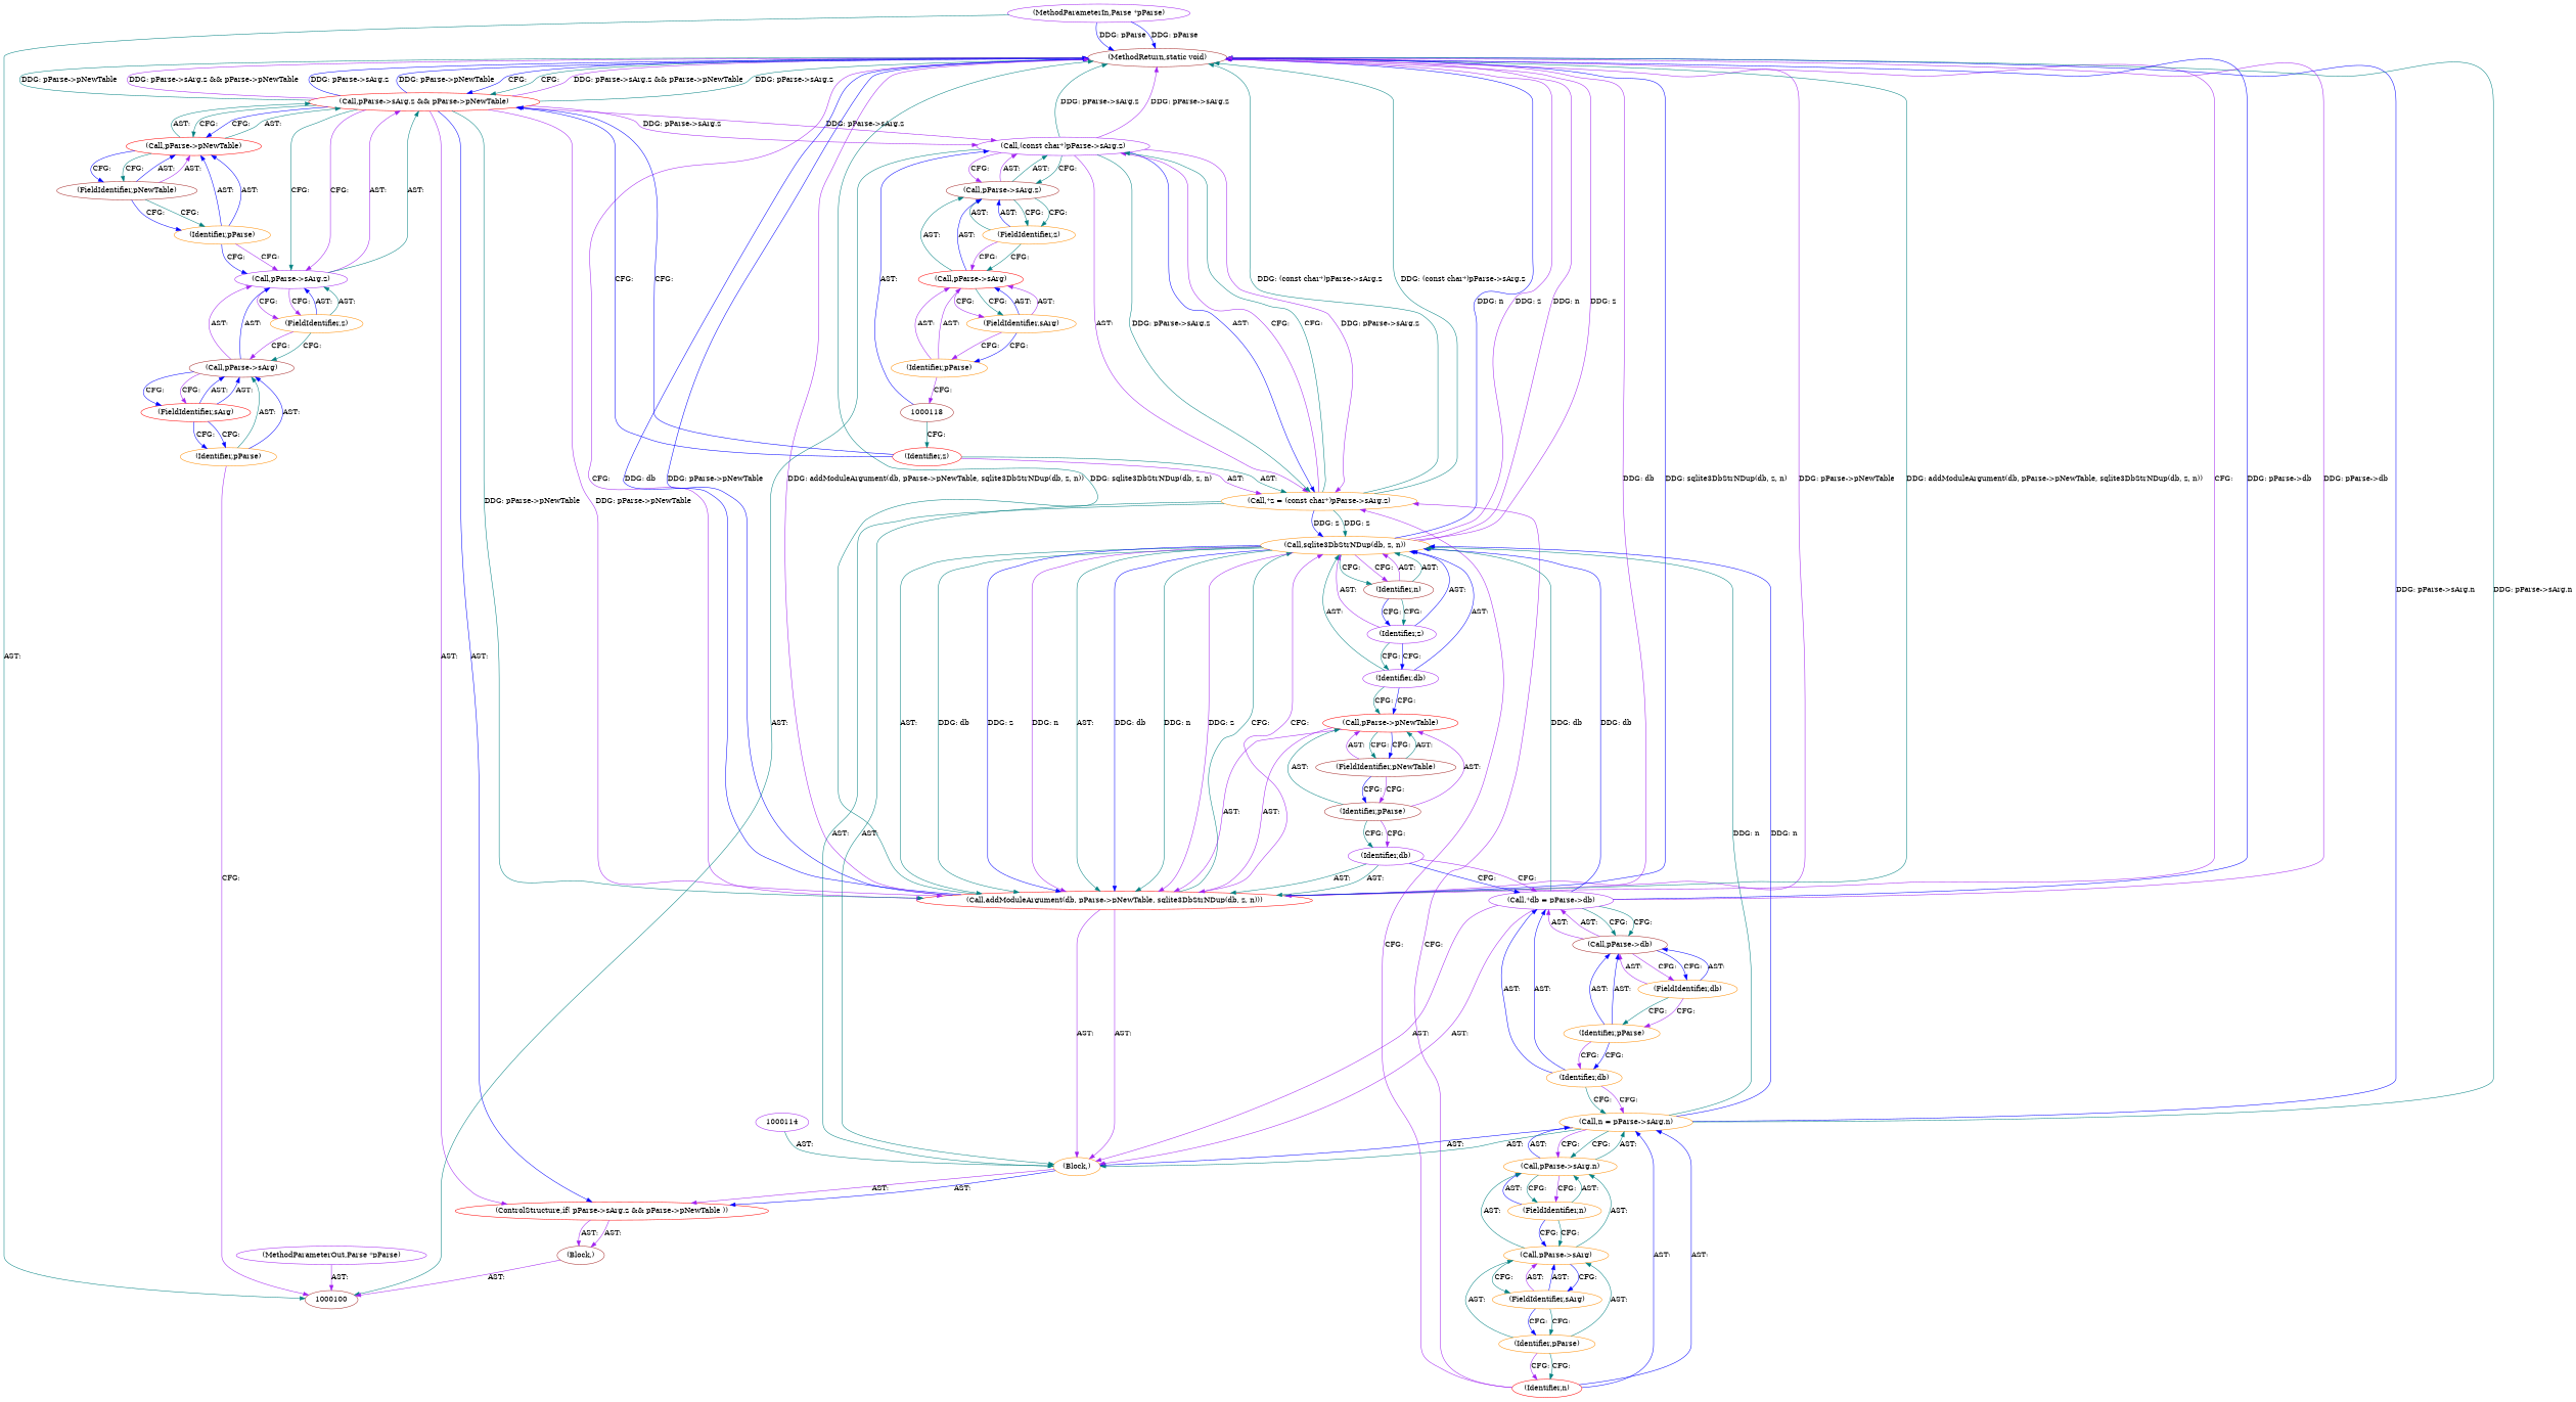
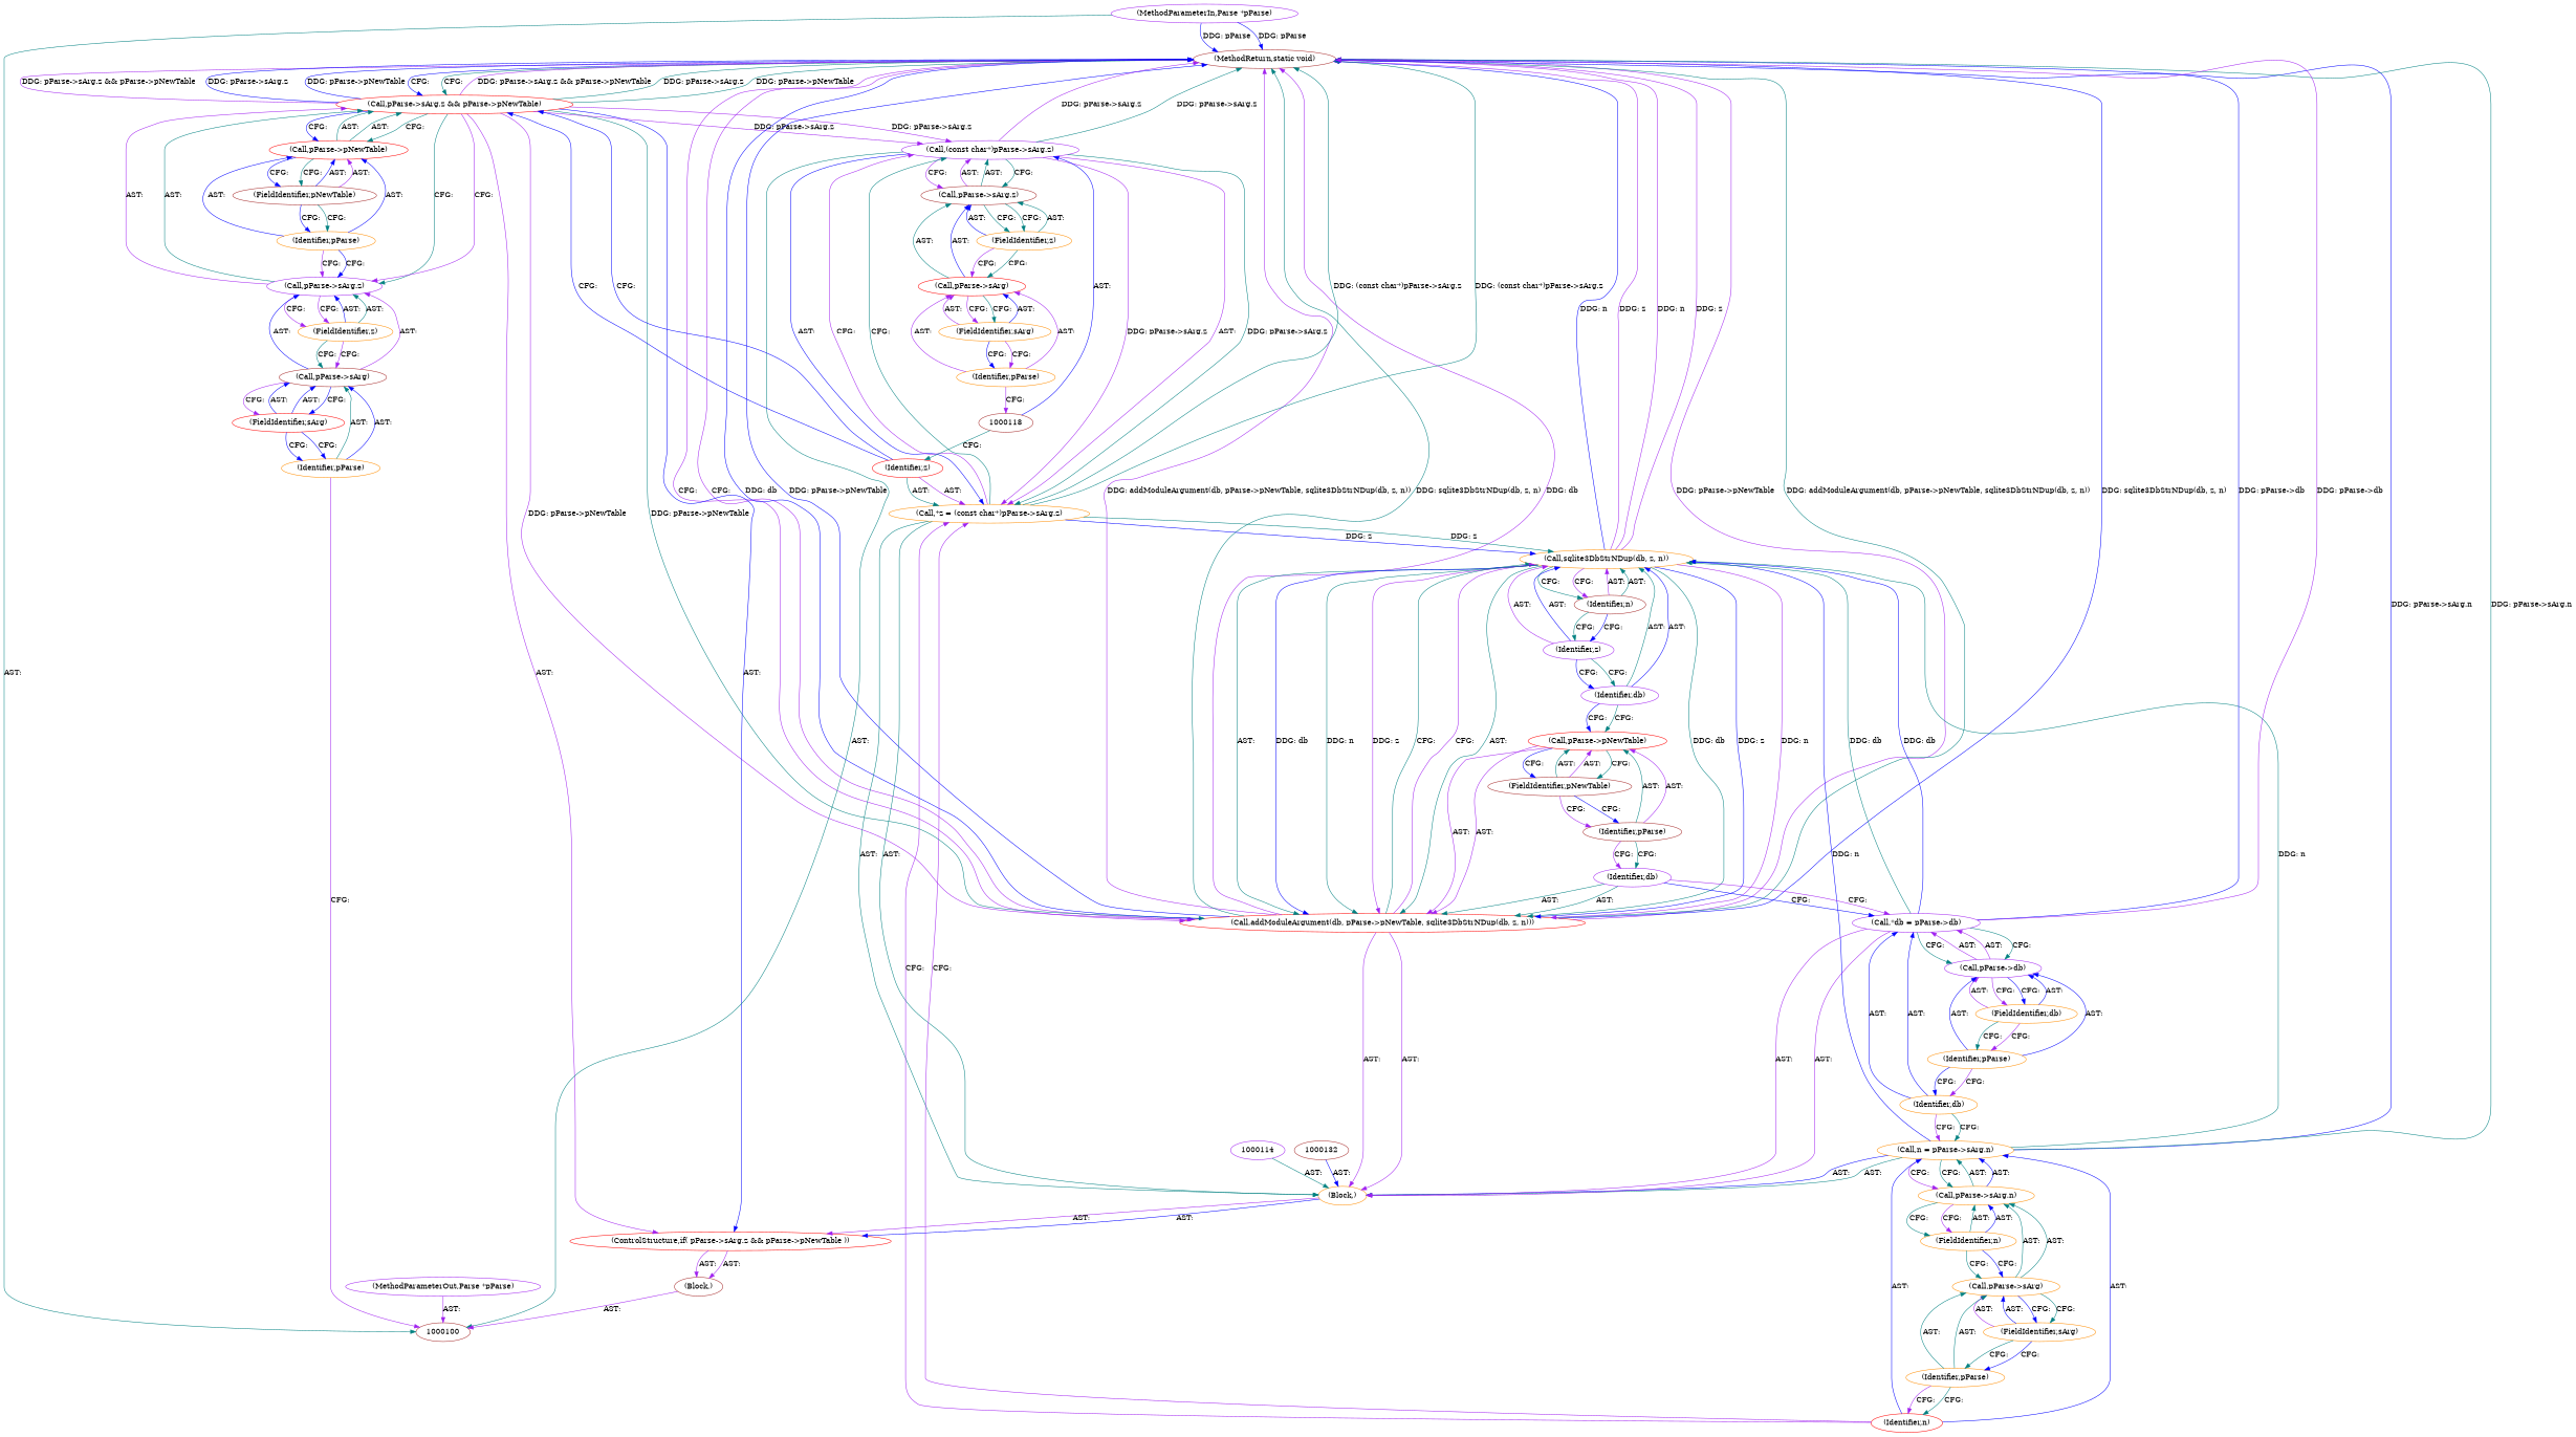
  digraph {
    node [color=darkorange]
    edge [color=teal]
    n1 [color=brown label="(MethodReturn,static void)"]
    n2 [color=red label="(Call,pParse->sArg.z && pParse->pNewTable)"]
    n3 [color=red label="(Call,addModuleArgument(db, pParse->pNewTable, sqlite3DbStrNDup(db, z, n)))"]
    n4 [color=purple label="(Call,pParse->sArg.z)"]
    n5 [color=red label="(ControlStructure,if( pParse->sArg.z && pParse->pNewTable ))"]
    n6 [color=red label="(Call,pParse->pNewTable)"]
    n7 [color=purple label="(Call,(const char*)pParse->sArg.z)"]
    n8 [label="(Block,)"]
    n9 [label="(Call,sqlite3DbStrNDup(db, z, n))"]
    1000100 [color=brown]
    n11 [color=purple label="(MethodParameterIn,Parse *pParse)"]
    n12 [color=purple label="(MethodParameterOut,Parse *pParse)"]
    n13 [color=brown label="(Block,)"]
    n14 [color=red label="(FieldIdentifier,sArg)"]
    n15 [color=brown label="(Call,pParse->sArg)"]
    n16 [label="(Identifier,pParse)"]
    n17 [label="(FieldIdentifier,z)"]
    n18 [color=brown label="(FieldIdentifier,pNewTable)"]
    n19 [label="(Identifier,pParse)"]
    n20 [label="(Call,*z = (const char*)pParse->sArg.z)"]
    n21 [color=brown label="(Call,pParse->sArg.z)"]
    n22 [color=brown label="(Identifier,n)"]
    n23 [color=red label="(Identifier,z)"]
    n24 [label="(FieldIdentifier,z)"]
    n25 [color=red label="(Call,pParse->sArg)"]
    n26 [label="(FieldIdentifier,sArg)"]
    n27 [label="(Identifier,pParse)"]
    1000118 [color=brown]
    n29 [label="(Call,pParse->sArg.n)"]
    n30 [label="(FieldIdentifier,n)"]
    n31 [label="(Call,n = pParse->sArg.n)"]
    n32 [label="(Call,pParse->sArg)"]
    n33 [label="(FieldIdentifier,sArg)"]
    n34 [label="(Identifier,pParse)"]
    n35 [color=red label="(Identifier,n)"]
    n36 [color=purple label="(Call,*db = pParse->db)"]
-   n37 [color=brown label="(Call,pParse->db)"]
+   n37 [color=purple label="(Call,pParse->db)"]
    n38 [label="(FieldIdentifier,db)"]
    n39 [label="(Identifier,db)"]
    n40 [label="(Identifier,pParse)"]
    n41 [color=purple label="(Identifier,db)"]
    n42 [color=red label="(Call,pParse->pNewTable)"]
    n43 [color=brown label="(FieldIdentifier,pNewTable)"]
    n44 [color=brown label="(Identifier,pParse)"]
    n45 [color=purple label="(Identifier,z)"]
    n46 [color=purple label="(Identifier,db)"]
    1000114 [color=purple]
+   1000132 [color=brown]
    n1 -> n2 [color=blue label="CFG: "]
    n1 -> n2 [label="CFG: "]
    n1 -> n3 [color=purple label="CFG: "]
    n1 -> n3 [color=purple label="CFG: "]
    n2 -> n1 [color=purple label="DDG: pParse->sArg.z && pParse->pNewTable"]
    n2 -> n1 [label="DDG: pParse->sArg.z"]
    n2 -> n1 [label="DDG: pParse->pNewTable"]
    n2 -> n1 [color=purple label="DDG: pParse->sArg.z && pParse->pNewTable"]
    n2 -> n1 [color=blue label="DDG: pParse->sArg.z"]
    n2 -> n1 [color=blue label="DDG: pParse->pNewTable"]
    n2 -> n3 [label="DDG: pParse->pNewTable"]
    n2 -> n3 [color=purple label="DDG: pParse->pNewTable"]
    n2 -> n4 [label="CFG: "]
    n2 -> n4 [color=purple label="CFG: "]
    n2 -> n5 [color=purple label="AST: "]
    n2 -> n5 [color=blue label="AST: "]
    n2 -> n6 [label="CFG: "]
    n2 -> n6 [color=blue label="CFG: "]
    n2 -> n7 [color=purple label="DDG: pParse->sArg.z"]
    n2 -> n7 [color=purple label="DDG: pParse->sArg.z"]
    n3 -> n1 [color=blue label="DDG: db"]
    n3 -> n1 [color=blue label="DDG: pParse->pNewTable"]
    n3 -> n1 [color=purple label="DDG: addModuleArgument(db, pParse->pNewTable, sqlite3DbStrNDup(db, z, n))"]
    n3 -> n1 [label="DDG: sqlite3DbStrNDup(db, z, n)"]
    n3 -> n1 [color=purple label="DDG: db"]
    n3 -> n1 [color=purple label="DDG: pParse->pNewTable"]
    n3 -> n1 [label="DDG: addModuleArgument(db, pParse->pNewTable, sqlite3DbStrNDup(db, z, n))"]
    n3 -> n1 [color=blue label="DDG: sqlite3DbStrNDup(db, z, n)"]
    n3 -> n8 [color=purple label="AST: "]
    n3 -> n8 [color=purple label="AST: "]
    n3 -> n9 [label="CFG: "]
    n3 -> n9 [color=purple label="CFG: "]
    n4 -> n2 [color=purple label="AST: "]
    n4 -> n2 [label="AST: "]
    n4 -> n17 [color=purple label="CFG: "]
    n4 -> n17 [color=purple label="CFG: "]
    n5 -> n13 [color=purple label="AST: "]
    n5 -> n13 [color=purple label="AST: "]
    n6 -> n2 [label="AST: "]
    n6 -> n2 [label="AST: "]
    n6 -> n18 [color=blue label="CFG: "]
    n6 -> n18 [label="CFG: "]
    n7 -> n1 [color=purple label="DDG: pParse->sArg.z"]
    n7 -> n1 [label="DDG: pParse->sArg.z"]
    n7 -> 1000100 [label="AST: "]
    n7 -> n20 [color=blue label="AST: "]
    n7 -> n20 [color=purple label="DDG: pParse->sArg.z"]
    n7 -> n20 [color=purple label="AST: "]
    n7 -> n20 [label="DDG: pParse->sArg.z"]
    n7 -> n21 [label="CFG: "]
    n7 -> n21 [color=purple label="CFG: "]
    n8 -> n5 [color=purple label="AST: "]
    n8 -> n5 [color=blue label="AST: "]
    n9 -> n1 [color=blue label="DDG: n"]
    n9 -> n1 [color=purple label="DDG: z"]
    n9 -> n1 [color=purple label="DDG: n"]
    n9 -> n1 [color=purple label="DDG: z"]
    n9 -> n3 [label="AST: "]
    n9 -> n3 [label="DDG: db"]
    n9 -> n3 [color=blue label="DDG: z"]
    n9 -> n3 [color=purple label="DDG: n"]
    n9 -> n3 [label="AST: "]
    n9 -> n3 [color=blue label="DDG: db"]
    n9 -> n3 [color=purple label="DDG: z"]
    n9 -> n3 [label="DDG: n"]
    n9 -> n22 [label="CFG: "]
    n9 -> n22 [color=purple label="CFG: "]
    n11 -> n1 [color=blue label="DDG: pParse"]
    n11 -> n1 [color=blue label="DDG: pParse"]
    n11 -> 1000100 [label="AST: "]
    n12 -> 1000100 [color=purple label="AST: "]
    n13 -> 1000100 [color=purple label="AST: "]
    n14 -> n15 [color=blue label="AST: "]
    n14 -> n15 [color=blue label="AST: "]
    n14 -> n16 [color=blue label="CFG: "]
    n14 -> n16 [color=blue label="CFG: "]
    n15 -> n4 [color=purple label="AST: "]
    n15 -> n4 [color=blue label="AST: "]
    n15 -> n14 [color=blue label="CFG: "]
    n15 -> n14 [color=purple label="CFG: "]
    n16 -> 1000100 [color=purple label="CFG: "]
    n16 -> n15 [label="AST: "]
    n16 -> n15 [color=blue label="AST: "]
    n17 -> n4 [color=blue label="AST: "]
    n17 -> n4 [label="AST: "]
    n17 -> n15 [label="CFG: "]
    n17 -> n15 [color=purple label="CFG: "]
    n18 -> n6 [color=blue label="AST: "]
    n18 -> n6 [color=purple label="AST: "]
    n18 -> n19 [label="CFG: "]
    n18 -> n19 [color=blue label="CFG: "]
    n19 -> n4 [color=blue label="CFG: "]
    n19 -> n4 [color=purple label="CFG: "]
    n19 -> n6 [color=blue label="AST: "]
    n19 -> n6 [color=blue label="AST: "]
    n20 -> n1 [label="DDG: (const char*)pParse->sArg.z"]
    n20 -> n1 [label="DDG: (const char*)pParse->sArg.z"]
    n20 -> n7 [color=purple label="CFG: "]
    n20 -> n7 [label="CFG: "]
    n20 -> n8 [label="AST: "]
    n20 -> n8 [label="AST: "]
    n20 -> n9 [label="DDG: z"]
    n20 -> n9 [color=blue label="DDG: z"]
    n21 -> n7 [color=purple label="AST: "]
    n21 -> n7 [label="AST: "]
    n21 -> n24 [label="CFG: "]
    n21 -> n24 [label="CFG: "]
    n22 -> n9 [color=purple label="AST: "]
    n22 -> n9 [label="AST: "]
    n22 -> n45 [color=blue label="CFG: "]
    n22 -> n45 [label="CFG: "]
    n23 -> n2 [color=blue label="CFG: "]
    n23 -> n2 [color=blue label="CFG: "]
    n23 -> n20 [label="AST: "]
    n23 -> n20 [color=purple label="AST: "]
    n24 -> n21 [label="AST: "]
    n24 -> n21 [color=blue label="AST: "]
    n24 -> n25 [label="CFG: "]
    n24 -> n25 [color=purple label="CFG: "]
    n25 -> n21 [label="AST: "]
    n25 -> n21 [color=blue label="AST: "]
    n25 -> n26 [color=purple label="CFG: "]
    n25 -> n26 [label="CFG: "]
    n26 -> n25 [color=blue label="AST: "]
    n26 -> n25 [color=purple label="AST: "]
    n26 -> n27 [color=purple label="CFG: "]
    n26 -> n27 [color=blue label="CFG: "]
    n27 -> n25 [color=purple label="AST: "]
    n27 -> n25 [color=purple label="AST: "]
    n27 -> 1000118 [color=purple label="CFG: "]
    1000118 -> n7 [color=blue label="AST: "]
    1000118 -> n23 [label="CFG: "]
    n29 -> n30 [label="CFG: "]
    n29 -> n30 [color=purple label="CFG: "]
    n29 -> n31 [label="AST: "]
    n29 -> n31 [color=blue label="AST: "]
    n30 -> n29 [label="AST: "]
    n30 -> n29 [color=blue label="AST: "]
    n30 -> n32 [color=blue label="CFG: "]
    n30 -> n32 [label="CFG: "]
    n31 -> n1 [color=blue label="DDG: pParse->sArg.n"]
    n31 -> n1 [label="DDG: pParse->sArg.n"]
    n31 -> n8 [color=blue label="AST: "]
    n31 -> n8 [label="AST: "]
    n31 -> n9 [label="DDG: n"]
    n31 -> n9 [color=blue label="DDG: n"]
    n31 -> n29 [color=purple label="CFG: "]
    n31 -> n29 [label="CFG: "]
    n32 -> n29 [label="AST: "]
    n32 -> n29 [label="AST: "]
    n32 -> n33 [color=blue label="CFG: "]
    n32 -> n33 [label="CFG: "]
    n33 -> n32 [color=purple label="AST: "]
    n33 -> n32 [color=blue label="AST: "]
    n33 -> n34 [label="CFG: "]
    n33 -> n34 [color=blue label="CFG: "]
    n34 -> n32 [label="AST: "]
    n34 -> n32 [label="AST: "]
    n34 -> n35 [color=purple label="CFG: "]
    n34 -> n35 [label="CFG: "]
    n35 -> n20 [color=purple label="CFG: "]
    n35 -> n20 [color=purple label="CFG: "]
    n35 -> n31 [color=blue label="AST: "]
    n35 -> n31 [color=blue label="AST: "]
    n36 -> n1 [color=blue label="DDG: pParse->db"]
    n36 -> n1 [color=purple label="DDG: pParse->db"]
    n36 -> n8 [color=purple label="AST: "]
    n36 -> n8 [color=purple label="AST: "]
    n36 -> n9 [color=blue label="DDG: db"]
    n36 -> n9 [label="DDG: db"]
    n36 -> n37 [label="CFG: "]
    n36 -> n37 [label="CFG: "]
    n37 -> n36 [color=purple label="AST: "]
    n37 -> n36 [color=purple label="AST: "]
    n37 -> n38 [color=purple label="CFG: "]
    n37 -> n38 [color=blue label="CFG: "]
    n38 -> n37 [color=blue label="AST: "]
    n38 -> n37 [color=purple label="AST: "]
    n38 -> n40 [label="CFG: "]
    n38 -> n40 [color=purple label="CFG: "]
    n39 -> n31 [label="CFG: "]
    n39 -> n31 [color=purple label="CFG: "]
    n39 -> n36 [color=blue label="AST: "]
    n39 -> n36 [color=blue label="AST: "]
    n40 -> n37 [color=blue label="AST: "]
    n40 -> n37 [color=blue label="AST: "]
    n40 -> n39 [color=purple label="CFG: "]
    n40 -> n39 [color=blue label="CFG: "]
    n41 -> n3 [label="AST: "]
    n41 -> n3 [label="AST: "]
    n41 -> n36 [color=blue label="CFG: "]
    n41 -> n36 [color=purple label="CFG: "]
    n42 -> n3 [color=purple label="AST: "]
    n42 -> n3 [color=purple label="AST: "]
    n42 -> n43 [label="CFG: "]
    n42 -> n43 [color=blue label="CFG: "]
    n43 -> n42 [label="AST: "]
    n43 -> n42 [color=purple label="AST: "]
    n43 -> n44 [color=blue label="CFG: "]
    n43 -> n44 [color=purple label="CFG: "]
    n44 -> n41 [label="CFG: "]
    n44 -> n41 [color=purple label="CFG: "]
    n44 -> n42 [label="AST: "]
    n44 -> n42 [color=purple label="AST: "]
    n45 -> n9 [color=purple label="AST: "]
    n45 -> n9 [color=blue label="AST: "]
    n45 -> n46 [label="CFG: "]
    n45 -> n46 [color=blue label="CFG: "]
    n46 -> n9 [label="AST: "]
    n46 -> n9 [color=blue label="AST: "]
    n46 -> n42 [label="CFG: "]
    n46 -> n42 [color=blue label="CFG: "]
    1000114 -> n8 [label="AST: "]
+   1000132 -> n8 [color=blue label="AST: "]
  }
